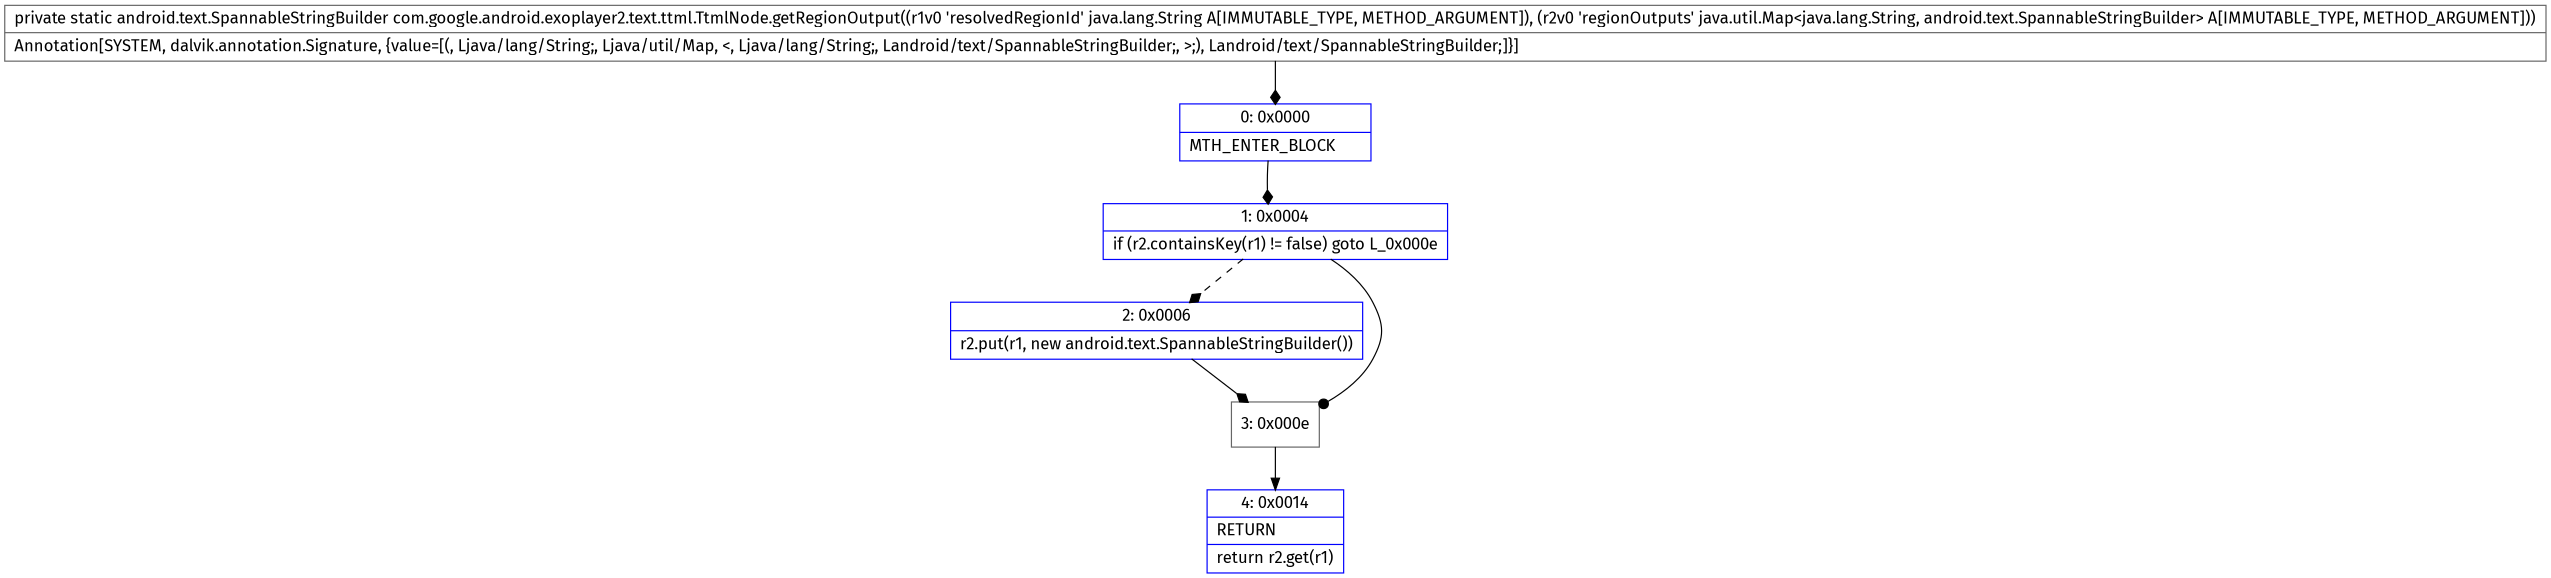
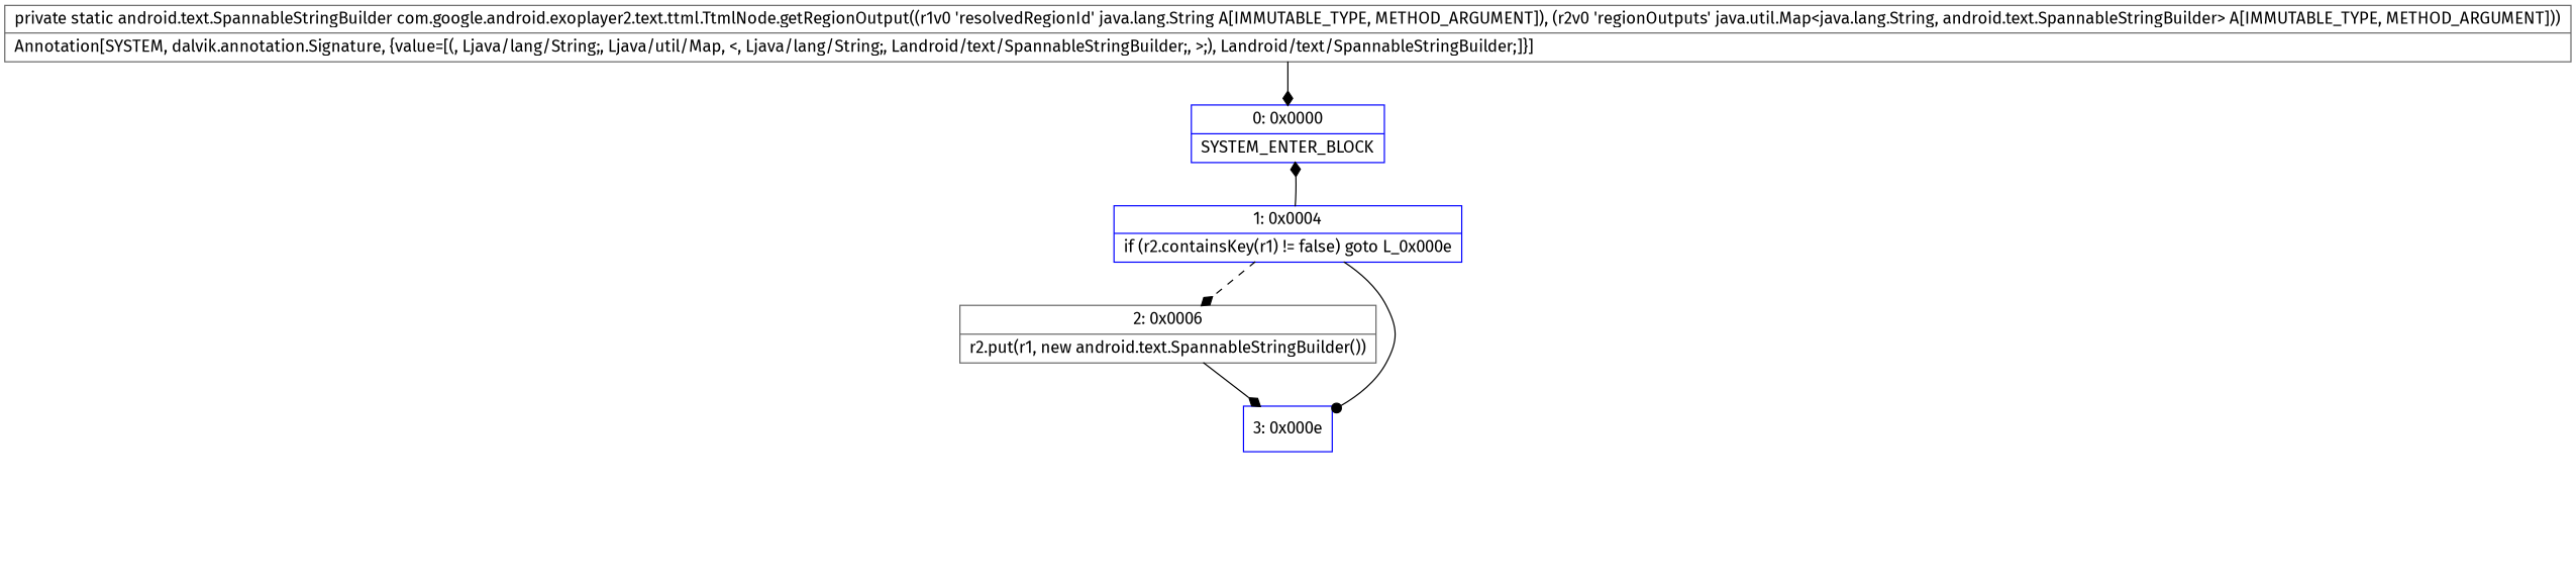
  digraph {
    fontname="Fira Sans"
    node [color=blue fontname="Fira Sans" shape=record]
    edge [arrowhead=diamond fontname="Fira Sans"]
-   n1 [label="{0\:\ 0x0000|MTH_ENTER_BLOCK\l}"]
+   n1 [label="{0\:\ 0x0000|SYSTEM_ENTER_BLOCK\l}"]
    n2 [label="{1\:\ 0x0004|if (r2.containsKey(r1) != false) goto L_0x000e\l}"]
-   n3 [label="{2\:\ 0x0006|r2.put(r1, new android.text.SpannableStringBuilder())\l}"]
-   n4 [color=gray40 label="{3\:\ 0x000e}"]
-   n5 [label="{4\:\ 0x0014|RETURN\l|return r2.get(r1)\l}"]
+   n3 [color=gray40 label="{2\:\ 0x0006|r2.put(r1, new android.text.SpannableStringBuilder())\l}"]
+   n4 [label="{3\:\ 0x000e}"]
    n6 [color=gray40 label="{private static android.text.SpannableStringBuilder com.google.android.exoplayer2.text.ttml.TtmlNode.getRegionOutput((r1v0 'resolvedRegionId' java.lang.String A[IMMUTABLE_TYPE, METHOD_ARGUMENT]), (r2v0 'regionOutputs' java.util.Map\<java.lang.String, android.text.SpannableStringBuilder\> A[IMMUTABLE_TYPE, METHOD_ARGUMENT]))  | Annotation[SYSTEM, dalvik.annotation.Signature, \{value=[(, Ljava\/lang\/String;, Ljava\/util\/Map, \<, Ljava\/lang\/String;, Landroid\/text\/SpannableStringBuilder;, \>;), Landroid\/text\/SpannableStringBuilder;]\}]\l}"]
-   n1 -> n2
+   n2 -> n1
    n2 -> n3 [style=dashed]
    n2 -> n4 [arrowhead=dot]
    n3 -> n4
-   n4 -> n5 [arrowhead=normal]
    n6 -> n1
  }
